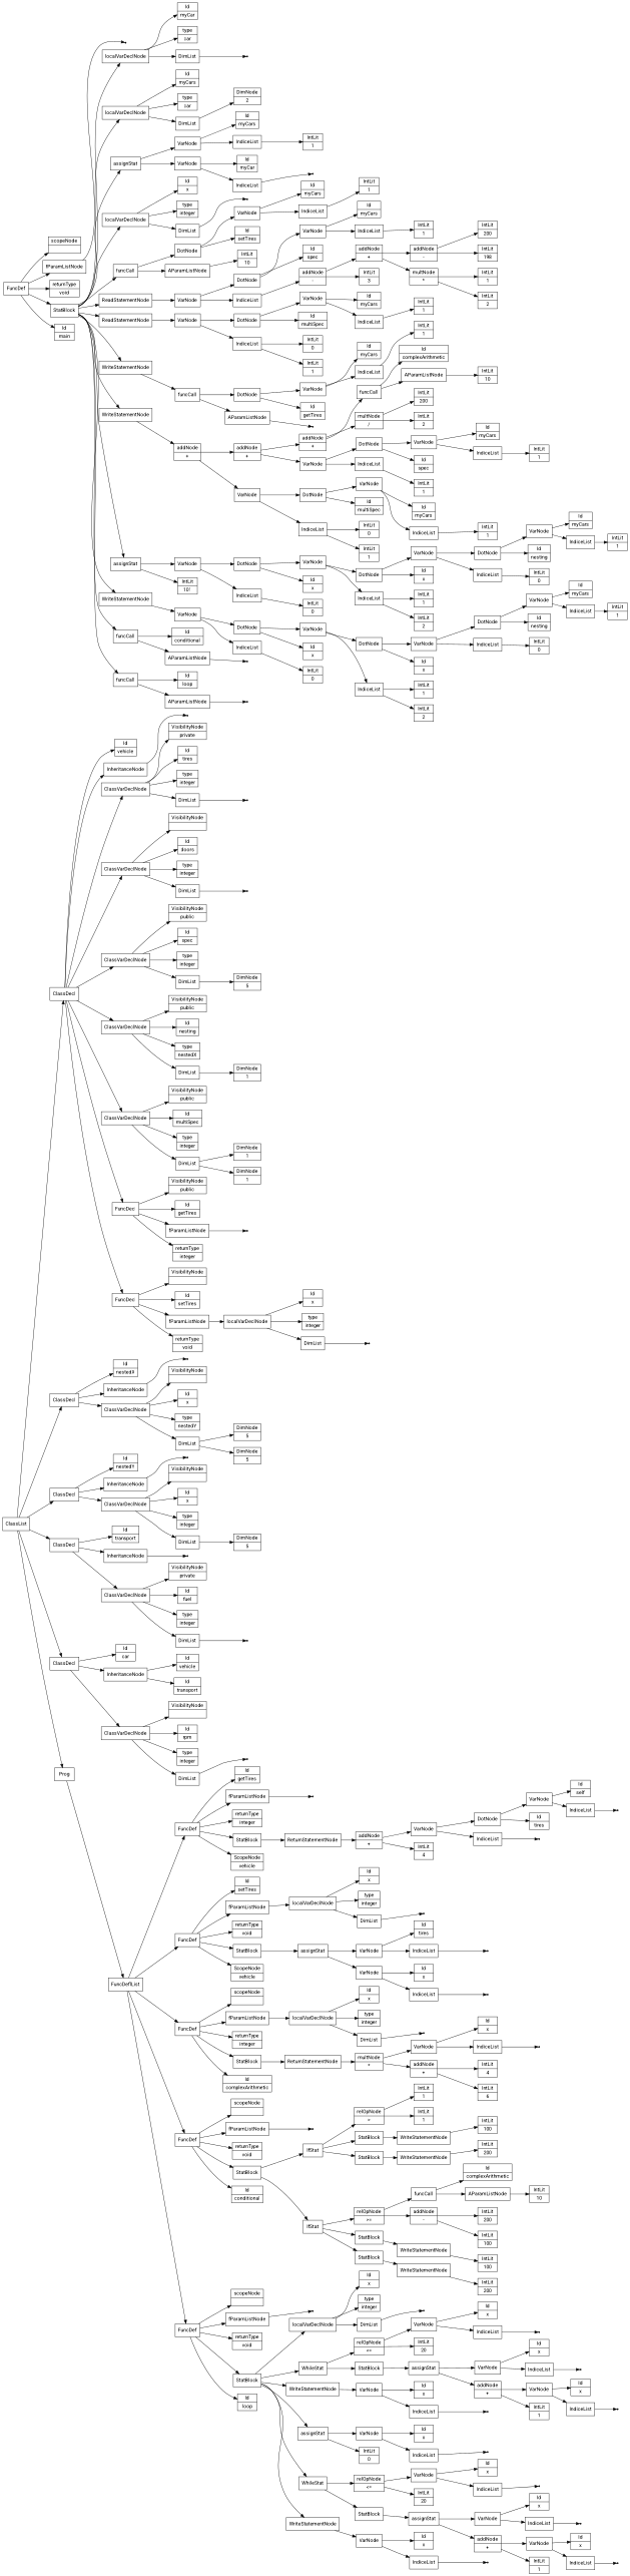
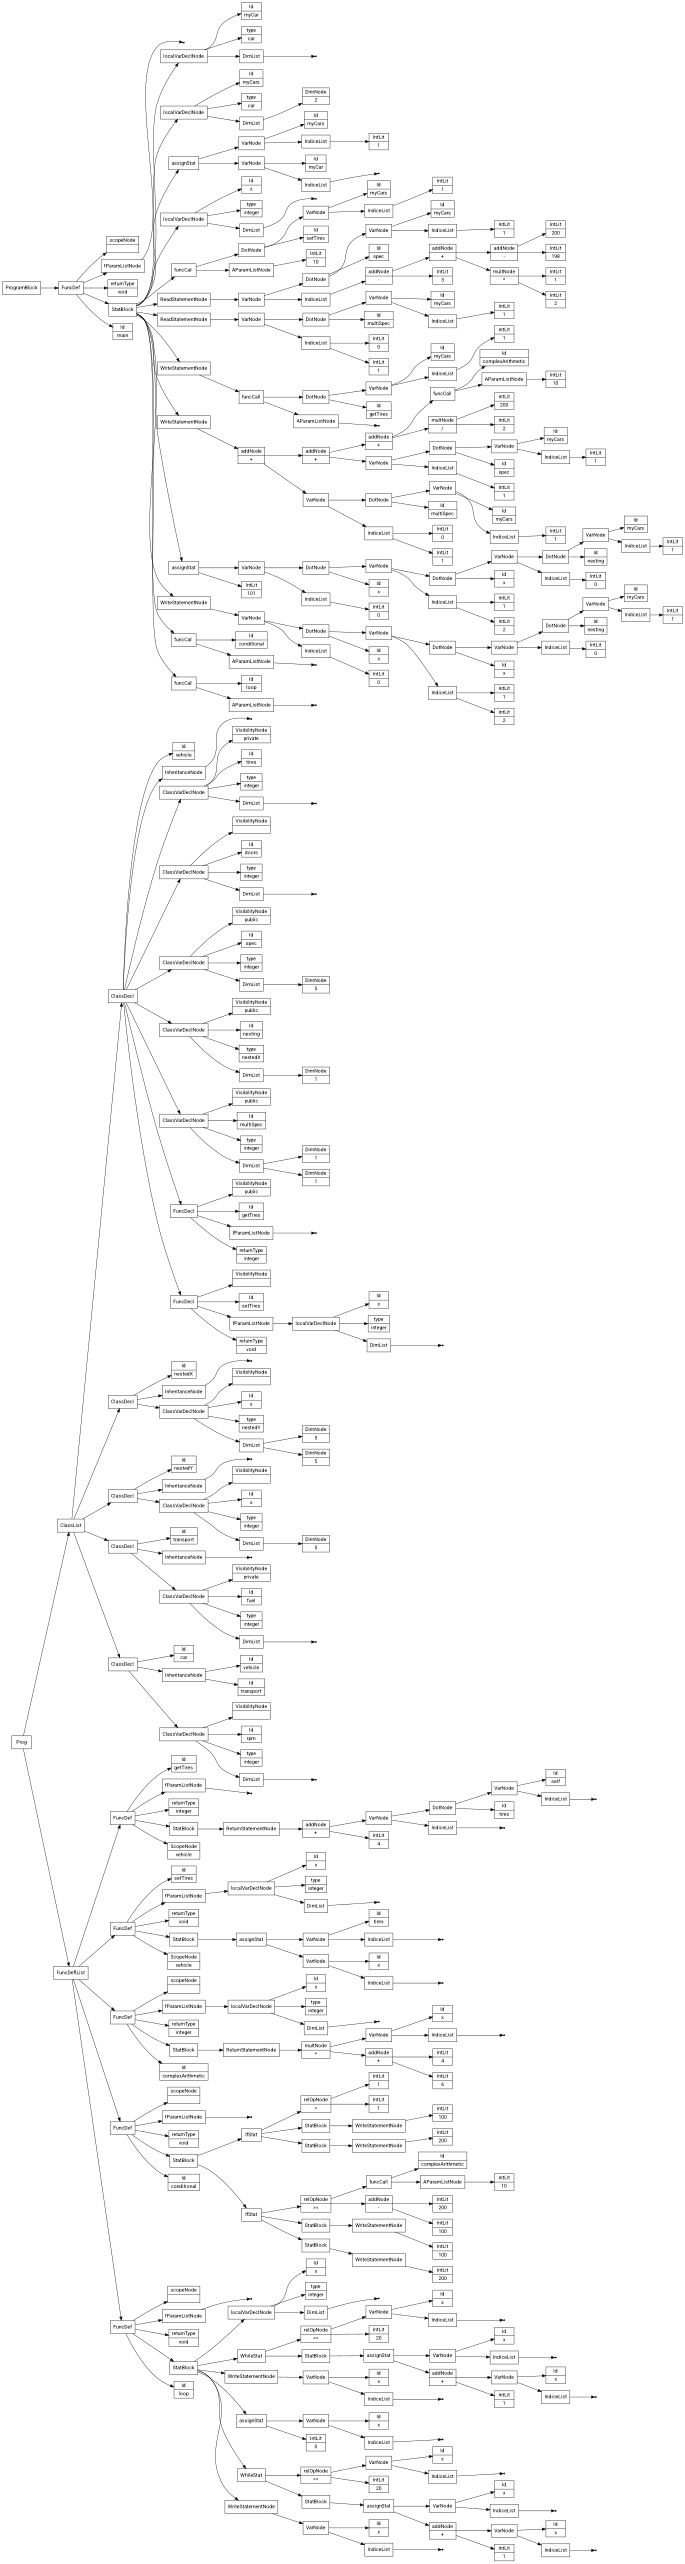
  digraph {
    fontname=Roboto
    ordering=out
    rankdir=LR
    splines=spline
    node [fontname=Roboto shape=record]
    edge [fontname=Roboto]
    n1 [label="Id|vehicle"]
    none2 [shape=point]
    n3 [label=InheritanceNode]
    n4 [label="VisibilityNode|private"]
    n5 [label="Id|tires"]
    n6 [label="type|integer"]
    none8 [shape=point]
    n8 [label=DimList]
    n9 [label=ClassVarDeclNode]
    n10 [label="VisibilityNode|"]
    n11 [label="Id|doors"]
    n12 [label="type|integer"]
    none15 [shape=point]
    n14 [label=DimList]
    n15 [label=ClassVarDeclNode]
    n16 [label="VisibilityNode|public"]
    n17 [label="Id|spec"]
    n18 [label="type|integer"]
    n19 [label="DimNode|5"]
    n20 [label=DimList]
    n21 [label=ClassVarDeclNode]
    n22 [label="VisibilityNode|public"]
    n23 [label="Id|nesting"]
    n24 [label="type|nestedX"]
    n25 [label="DimNode|1"]
    n26 [label=DimList]
    n27 [label=ClassVarDeclNode]
    n28 [label="VisibilityNode|public"]
    n29 [label="Id|multiSpec"]
    n30 [label="type|integer"]
    n31 [label="DimNode|1"]
    n32 [label="DimNode|1"]
    n33 [label=DimList]
    n34 [label=ClassVarDeclNode]
    n35 [label="VisibilityNode|public"]
    n36 [label="Id|getTires"]
    none43 [shape=point]
    n38 [label=fParamListNode]
    n39 [label="returnType|integer"]
    n40 [label=FuncDecl]
    n41 [label="VisibilityNode|"]
    n42 [label="Id|setTires"]
    n43 [label="Id|x"]
    n44 [label="type|integer"]
    none53 [shape=point]
    n46 [label=DimList]
    n47 [label=localVarDeclNode]
    n48 [label=fParamListNode]
    n49 [label="returnType|void"]
    n50 [label=FuncDecl]
    n51 [label=ClassDecl]
    n52 [label="Id|nestedX"]
    none62 [shape=point]
    n54 [label=InheritanceNode]
    n55 [label="VisibilityNode|"]
    n56 [label="Id|x"]
    n57 [label="type|nestedY"]
    n58 [label="DimNode|5"]
    n59 [label="DimNode|5"]
    n60 [label=DimList]
    n61 [label=ClassVarDeclNode]
    n62 [label=ClassDecl]
    n63 [label="Id|nestedY"]
    none75 [shape=point]
    n65 [label=InheritanceNode]
    n66 [label="VisibilityNode|"]
    n67 [label="Id|x"]
    n68 [label="type|integer"]
    n69 [label="DimNode|5"]
    n70 [label=DimList]
    n71 [label=ClassVarDeclNode]
    n72 [label=ClassDecl]
    n73 [label="Id|transport"]
    none87 [shape=point]
    n75 [label=InheritanceNode]
    n76 [label="VisibilityNode|private"]
    n77 [label="Id|fuel"]
    n78 [label="type|integer"]
    none93 [shape=point]
    n80 [label=DimList]
    n81 [label=ClassVarDeclNode]
    n82 [label=ClassDecl]
    n83 [label="Id|car"]
    n84 [label="Id|vehicle"]
    n85 [label="Id|transport"]
    n86 [label=InheritanceNode]
    n87 [label="VisibilityNode|"]
    n88 [label="Id|rpm"]
    n89 [label="type|integer"]
    none106 [shape=point]
    n91 [label=DimList]
    n92 [label=ClassVarDeclNode]
    n93 [label=ClassDecl]
    n94 [label="Id|getTires"]
    none113 [shape=point]
    n96 [label=fParamListNode]
    n97 [label="returnType|integer"]
    n98 [label="Id|self"]
    none119 [shape=point]
    n100 [label=IndiceList]
    n101 [label=VarNode]
    n102 [label="Id|tires"]
    n103 [label=DotNode]
    none125 [shape=point]
    n105 [label=IndiceList]
    n106 [label=VarNode]
    n107 [label="addNode|+"]
    n108 [label="IntLit|4"]
    n109 [label=ReturnStatementNode]
    n110 [label=StatBlock]
    n111 [label=FuncDef]
    n112 [label="ScopeNode|vehicle"]
    n113 [label="Id|setTires"]
    n114 [label="Id|x"]
    n115 [label="type|integer"]
    none139 [shape=point]
    n117 [label=DimList]
    n118 [label=localVarDeclNode]
    n119 [label=fParamListNode]
    n120 [label="returnType|void"]
    n121 [label="Id|tires"]
    none147 [shape=point]
    n123 [label=IndiceList]
    n124 [label=VarNode]
    n125 [label="Id|x"]
    none152 [shape=point]
    n127 [label=IndiceList]
    n128 [label=VarNode]
    n129 [label=assignStat]
    n130 [label=StatBlock]
    n131 [label=FuncDef]
    n132 [label="ScopeNode|vehicle"]
    n133 [label="scopeNode| "]
    none161 [shape=point]
    n135 [label=fParamListNode]
    n136 [label="returnType|void"]
    n137 [label="Id|myCar"]
    n138 [label="type|car"]
    none168 [shape=point]
    n140 [label=DimList]
    n141 [label=localVarDeclNode]
    n142 [label="Id|myCars"]
    n143 [label="type|car"]
    n144 [label="DimNode|2"]
    n145 [label=DimList]
    n146 [label=localVarDeclNode]
    n147 [label="Id|myCars"]
    n148 [label="IntLit|1"]
    n149 [label=IndiceList]
    n150 [label=VarNode]
    n151 [label="Id|myCar"]
    none184 [shape=point]
    n153 [label=IndiceList]
    n154 [label=VarNode]
    n155 [label=assignStat]
    n156 [label="Id|x"]
    n157 [label="type|integer"]
    none191 [shape=point]
    n159 [label=DimList]
    n160 [label=localVarDeclNode]
    n161 [label="Id|myCars"]
    n162 [label="IntLit|1"]
    n163 [label=IndiceList]
    n164 [label=VarNode]
    n165 [label="Id|setTires"]
    n166 [label=DotNode]
    n167 [label="IntLit|10"]
    n168 [label=AParamListNode]
    n169 [label=funcCall]
    n170 [label=ReadStatementNode]
    n171 [label=VarNode]
    n172 [label=DotNode]
    n173 [label=IndiceList]
    n174 [label="Id|myCars"]
    n175 [label="IntLit|1"]
    n176 [label=IndiceList]
    n177 [label=VarNode]
    n178 [label="Id|spec"]
    n179 [label="IntLit|200"]
    n180 [label="addNode|-"]
    n181 [label="IntLit|198"]
    n182 [label="addNode|+"]
    n183 [label="multNode|*"]
    n184 [label="IntLit|1"]
    n185 [label="IntLit|2"]
    n186 [label="addNode|-"]
    n187 [label="IntLit|3"]
    n188 [label=ReadStatementNode]
    n189 [label=VarNode]
    n190 [label=DotNode]
    n191 [label=IndiceList]
    n192 [label="Id|myCars"]
    n193 [label="IntLit|1"]
    n194 [label=IndiceList]
    n195 [label=VarNode]
    n196 [label="Id|multiSpec"]
    n197 [label="IntLit|0"]
    n198 [label="IntLit|1"]
    n199 [label="Id|myCars"]
    n200 [label="IntLit|1"]
    n201 [label=IndiceList]
    n202 [label=VarNode]
    n203 [label="Id|getTires"]
    n204 [label=DotNode]
    none246 [shape=point]
    n206 [label=AParamListNode]
    n207 [label=funcCall]
    n208 [label=WriteStatementNode]
    n209 [label="Id|complexArithmetic"]
    n210 [label="IntLit|10"]
    n211 [label=AParamListNode]
    n212 [label=funcCall]
    n213 [label="addNode|+"]
    n214 [label="multNode|/"]
    n215 [label="IntLit|200"]
    n216 [label="IntLit|2"]
    n217 [label="addNode|+"]
    n218 [label=VarNode]
    n219 [label=DotNode]
    n220 [label=IndiceList]
    n221 [label="Id|myCars"]
    n222 [label="IntLit|1"]
    n223 [label=IndiceList]
    n224 [label=VarNode]
    n225 [label="Id|spec"]
    n226 [label="IntLit|1"]
    n227 [label="addNode|+"]
    n228 [label=VarNode]
    n229 [label=DotNode]
    n230 [label=IndiceList]
    n231 [label="Id|myCars"]
    n232 [label="IntLit|1"]
    n233 [label=IndiceList]
    n234 [label=VarNode]
    n235 [label="Id|multiSpec"]
    n236 [label="IntLit|0"]
    n237 [label="IntLit|1"]
    n238 [label=WriteStatementNode]
    n239 [label="Id|myCars"]
    n240 [label="IntLit|1"]
    n241 [label=IndiceList]
    n242 [label=VarNode]
    n243 [label="Id|nesting"]
    n244 [label=DotNode]
    n245 [label="IntLit|0"]
    n246 [label=IndiceList]
    n247 [label=VarNode]
    n248 [label="Id|x"]
    n249 [label=DotNode]
    n250 [label="IntLit|1"]
    n251 [label="IntLit|2"]
    n252 [label=IndiceList]
    n253 [label=VarNode]
    n254 [label="Id|x"]
    n255 [label=DotNode]
    n256 [label="IntLit|0"]
    n257 [label=IndiceList]
    n258 [label=VarNode]
    n259 [label="IntLit|101"]
    n260 [label=assignStat]
    n261 [label="Id|myCars"]
    n262 [label="IntLit|1"]
    n263 [label=IndiceList]
    n264 [label=VarNode]
    n265 [label="Id|nesting"]
    n266 [label=DotNode]
    n267 [label="IntLit|0"]
    n268 [label=IndiceList]
    n269 [label=VarNode]
    n270 [label="Id|x"]
    n271 [label=DotNode]
    n272 [label="IntLit|1"]
    n273 [label="IntLit|2"]
    n274 [label=IndiceList]
    n275 [label=VarNode]
    n276 [label="Id|x"]
    n277 [label=DotNode]
    n278 [label="IntLit|0"]
    n279 [label=IndiceList]
    n280 [label=VarNode]
    n281 [label=WriteStatementNode]
    n282 [label="Id|conditional"]
    none338 [shape=point]
    n284 [label=AParamListNode]
    n285 [label=funcCall]
    n286 [label="Id|loop"]
    none343 [shape=point]
    n288 [label=AParamListNode]
    n289 [label=funcCall]
    n290 [label=StatBlock]
    n291 [label=FuncDef]
    n292 [label="Id|main"]
    n293 [label="scopeNode| "]
    n294 [label="Id|x"]
    n295 [label="type|integer"]
    none354 [shape=point]
    n297 [label=DimList]
    n298 [label=localVarDeclNode]
    n299 [label=fParamListNode]
    n300 [label="returnType|integer"]
    n301 [label="Id|x"]
    none362 [shape=point]
    n303 [label=IndiceList]
    n304 [label=VarNode]
    n305 [label="multNode|*"]
    n306 [label="addNode|+"]
    n307 [label="IntLit|4"]
    n308 [label="IntLit|6"]
    n309 [label=ReturnStatementNode]
    n310 [label=StatBlock]
    n311 [label=FuncDef]
    n312 [label="Id|complexArithmetic"]
    n313 [label="scopeNode| "]
    none375 [shape=point]
    n315 [label=fParamListNode]
    n316 [label="returnType|void"]
    n317 [label="IntLit|1"]
    n318 [label="relOpNode|\>"]
    n319 [label="IntLit|1"]
    n320 [label="IntLit|100"]
    n321 [label=WriteStatementNode]
    n322 [label=StatBlock]
    n323 [label="IntLit|200"]
    n324 [label=WriteStatementNode]
    n325 [label=StatBlock]
    n326 [label=IfStat]
    n327 [label="Id|complexArithmetic"]
    n328 [label="IntLit|10"]
    n329 [label=AParamListNode]
    n330 [label=funcCall]
    n331 [label="relOpNode|\>="]
    n332 [label="addNode|-"]
    n333 [label="IntLit|200"]
    n334 [label="IntLit|100"]
    n335 [label="IntLit|100"]
    n336 [label=WriteStatementNode]
    n337 [label=StatBlock]
    n338 [label="IntLit|200"]
    n339 [label=WriteStatementNode]
    n340 [label=StatBlock]
    n341 [label=IfStat]
    n342 [label=StatBlock]
    n343 [label=FuncDef]
    n344 [label="Id|conditional"]
    n345 [label="scopeNode| "]
    none414 [shape=point]
    n347 [label=fParamListNode]
    n348 [label="returnType|void"]
    n349 [label="Id|x"]
    n350 [label="type|integer"]
    none421 [shape=point]
    n352 [label=DimList]
    n353 [label=localVarDeclNode]
    n354 [label="Id|x"]
    none426 [shape=point]
    n356 [label=IndiceList]
    n357 [label=VarNode]
    n358 [label="relOpNode|\<="]
    n359 [label="IntLit|20"]
    n360 [label="Id|x"]
    none434 [shape=point]
    n362 [label=IndiceList]
    n363 [label=VarNode]
    n364 [label="Id|x"]
    none439 [shape=point]
    n366 [label=IndiceList]
    n367 [label=VarNode]
    n368 [label="addNode|+"]
    n369 [label="IntLit|1"]
    n370 [label=assignStat]
    n371 [label=StatBlock]
    n372 [label=WhileStat]
    n373 [label="Id|x"]
    none449 [shape=point]
    n375 [label=IndiceList]
    n376 [label=VarNode]
    n377 [label=WriteStatementNode]
    n378 [label="Id|x"]
    none455 [shape=point]
    n380 [label=IndiceList]
    n381 [label=VarNode]
    n382 [label="IntLit|0"]
    n383 [label=assignStat]
    n384 [label="Id|x"]
    none462 [shape=point]
    n386 [label=IndiceList]
    n387 [label=VarNode]
    n388 [label="relOpNode|\<="]
    n389 [label="IntLit|20"]
    n390 [label="Id|x"]
    none470 [shape=point]
    n392 [label=IndiceList]
    n393 [label=VarNode]
    n394 [label="Id|x"]
    none475 [shape=point]
    n396 [label=IndiceList]
    n397 [label=VarNode]
    n398 [label="addNode|+"]
    n399 [label="IntLit|1"]
    n400 [label=assignStat]
    n401 [label=StatBlock]
    n402 [label=WhileStat]
    n403 [label="Id|x"]
    none485 [shape=point]
    n405 [label=IndiceList]
    n406 [label=VarNode]
    n407 [label=WriteStatementNode]
    n408 [label=StatBlock]
    n409 [label=FuncDef]
    n410 [label="Id|loop"]
    n411 [label=ClassList]
    n412 [label=FuncDeflList]
    n413 [label=Prog]
+   n414 [label=ProgramBlock]
    n3 -> none2
    n8 -> none8
    n9 -> n4
    n9 -> n5
    n9 -> n6
    n9 -> n8
    n14 -> none15
    n15 -> n10
    n15 -> n11
    n15 -> n12
    n15 -> n14
    n20 -> n19
    n21 -> n16
    n21 -> n17
    n21 -> n18
    n21 -> n20
    n26 -> n25
    n27 -> n22
    n27 -> n23
    n27 -> n24
    n27 -> n26
    n33 -> n31
    n33 -> n32
    n34 -> n28
    n34 -> n29
    n34 -> n30
    n34 -> n33
    n38 -> none43
    n40 -> n35
    n40 -> n36
    n40 -> n38
    n40 -> n39
    n46 -> none53
    n47 -> n43
    n47 -> n44
    n47 -> n46
    n48 -> n47
    n50 -> n41
    n50 -> n42
    n50 -> n48
    n50 -> n49
    n51 -> n1
    n51 -> n3
    n51 -> n9
    n51 -> n15
    n51 -> n21
    n51 -> n27
    n51 -> n34
    n51 -> n40
    n51 -> n50
    n54 -> none62
    n60 -> n58
    n60 -> n59
    n61 -> n55
    n61 -> n56
    n61 -> n57
    n61 -> n60
    n62 -> n52
    n62 -> n54
    n62 -> n61
    n65 -> none75
    n70 -> n69
    n71 -> n66
    n71 -> n67
    n71 -> n68
    n71 -> n70
    n72 -> n63
    n72 -> n65
    n72 -> n71
    n75 -> none87
    n80 -> none93
    n81 -> n76
    n81 -> n77
    n81 -> n78
    n81 -> n80
    n82 -> n73
    n82 -> n75
    n82 -> n81
    n86 -> n84
    n86 -> n85
    n91 -> none106
    n92 -> n87
    n92 -> n88
    n92 -> n89
    n92 -> n91
    n93 -> n83
    n93 -> n86
    n93 -> n92
    n96 -> none113
    n100 -> none119
    n101 -> n98
    n101 -> n100
    n103 -> n101
    n103 -> n102
    n105 -> none125
    n106 -> n103
    n106 -> n105
    n107 -> n106
    n107 -> n108
    n109 -> n107
    n110 -> n109
    n111 -> n94
    n111 -> n96
    n111 -> n97
    n111 -> n110
    n111 -> n112
    n117 -> none139
    n118 -> n114
    n118 -> n115
    n118 -> n117
    n119 -> n118
    n123 -> none147
    n124 -> n121
    n124 -> n123
    n127 -> none152
    n128 -> n125
    n128 -> n127
    n129 -> n124
    n129 -> n128
    n130 -> n129
    n131 -> n113
    n131 -> n119
    n131 -> n120
    n131 -> n130
    n131 -> n132
    n135 -> none161
    n140 -> none168
    n141 -> n137
    n141 -> n138
    n141 -> n140
    n145 -> n144
    n146 -> n142
    n146 -> n143
    n146 -> n145
    n149 -> n148
    n150 -> n147
    n150 -> n149
    n153 -> none184
    n154 -> n151
    n154 -> n153
    n155 -> n150
    n155 -> n154
    n159 -> none191
    n160 -> n156
    n160 -> n157
    n160 -> n159
    n163 -> n162
    n164 -> n161
    n164 -> n163
    n166 -> n164
    n166 -> n165
    n168 -> n167
    n169 -> n166
    n169 -> n168
    n170 -> n171
    n171 -> n172
    n171 -> n173
    n172 -> n177
    n172 -> n178
    n173 -> n186
    n176 -> n175
    n177 -> n174
    n177 -> n176
    n180 -> n179
    n180 -> n181
    n182 -> n180
    n182 -> n183
    n183 -> n184
    n183 -> n185
    n186 -> n182
    n186 -> n187
    n188 -> n189
    n189 -> n190
    n189 -> n191
    n190 -> n195
    n190 -> n196
    n191 -> n197
    n191 -> n198
    n194 -> n193
    n195 -> n192
    n195 -> n194
    n201 -> n200
    n202 -> n199
    n202 -> n201
    n204 -> n202
    n204 -> n203
    n206 -> none246
    n207 -> n204
    n207 -> n206
    n208 -> n207
    n211 -> n210
    n212 -> n209
    n212 -> n211
    n213 -> n212
    n213 -> n214
    n214 -> n215
    n214 -> n216
    n217 -> n213
    n217 -> n218
    n218 -> n219
    n218 -> n220
    n219 -> n224
    n219 -> n225
    n220 -> n226
    n223 -> n222
    n224 -> n221
    n224 -> n223
    n227 -> n217
    n227 -> n228
    n228 -> n229
    n228 -> n230
    n229 -> n234
    n229 -> n235
    n230 -> n236
    n230 -> n237
    n233 -> n232
    n234 -> n231
    n234 -> n233
    n238 -> n227
    n241 -> n240
    n242 -> n239
    n242 -> n241
    n244 -> n242
    n244 -> n243
    n246 -> n245
    n247 -> n244
    n247 -> n246
    n249 -> n247
    n249 -> n248
    n252 -> n250
    n252 -> n251
    n253 -> n249
    n253 -> n252
    n255 -> n253
    n255 -> n254
    n257 -> n256
    n258 -> n255
    n258 -> n257
    n260 -> n258
    n260 -> n259
    n263 -> n262
    n264 -> n261
    n264 -> n263
    n266 -> n264
    n266 -> n265
    n268 -> n267
    n269 -> n266
    n269 -> n268
    n271 -> n269
    n271 -> n270
    n274 -> n272
    n274 -> n273
    n275 -> n271
    n275 -> n274
    n277 -> n275
    n277 -> n276
    n279 -> n278
    n280 -> n277
    n280 -> n279
    n281 -> n280
    n284 -> none338
    n285 -> n282
    n285 -> n284
    n288 -> none343
    n289 -> n286
    n289 -> n288
    n290 -> n141
    n290 -> n146
    n290 -> n155
    n290 -> n160
    n290 -> n169
    n290 -> n170
    n290 -> n188
    n290 -> n208
    n290 -> n238
    n290 -> n260
    n290 -> n281
    n290 -> n285
    n290 -> n289
    n291 -> n133
    n291 -> n135
    n291 -> n136
    n291 -> n290
    n291 -> n292
    n297 -> none354
    n298 -> n294
    n298 -> n295
    n298 -> n297
    n299 -> n298
    n303 -> none362
    n304 -> n301
    n304 -> n303
    n305 -> n304
    n305 -> n306
    n306 -> n307
    n306 -> n308
    n309 -> n305
    n310 -> n309
    n311 -> n293
    n311 -> n299
    n311 -> n300
    n311 -> n310
    n311 -> n312
    n315 -> none375
    n318 -> n317
    n318 -> n319
    n321 -> n320
    n322 -> n321
    n324 -> n323
    n325 -> n324
    n326 -> n318
    n326 -> n322
    n326 -> n325
    n329 -> n328
    n330 -> n327
    n330 -> n329
    n331 -> n330
    n331 -> n332
    n332 -> n333
    n332 -> n334
    n336 -> n335
    n337 -> n336
    n339 -> n338
    n340 -> n339
    n341 -> n331
    n341 -> n337
    n341 -> n340
    n342 -> n326
    n342 -> n341
    n343 -> n313
    n343 -> n315
    n343 -> n316
    n343 -> n342
    n343 -> n344
    n347 -> none414
    n352 -> none421
    n353 -> n349
    n353 -> n350
    n353 -> n352
    n356 -> none426
    n357 -> n354
    n357 -> n356
    n358 -> n357
    n358 -> n359
    n362 -> none434
    n363 -> n360
    n363 -> n362
    n366 -> none439
    n367 -> n364
    n367 -> n366
    n368 -> n367
    n368 -> n369
    n370 -> n363
    n370 -> n368
    n371 -> n370
    n372 -> n358
    n372 -> n371
    n375 -> none449
    n376 -> n373
    n376 -> n375
    n377 -> n376
    n380 -> none455
    n381 -> n378
    n381 -> n380
    n383 -> n381
    n383 -> n382
    n386 -> none462
    n387 -> n384
    n387 -> n386
    n388 -> n387
    n388 -> n389
    n392 -> none470
    n393 -> n390
    n393 -> n392
    n396 -> none475
    n397 -> n394
    n397 -> n396
    n398 -> n397
    n398 -> n399
    n400 -> n393
    n400 -> n398
    n401 -> n400
    n402 -> n388
    n402 -> n401
    n405 -> none485
    n406 -> n403
    n406 -> n405
    n407 -> n406
    n408 -> n353
    n408 -> n372
    n408 -> n377
    n408 -> n383
    n408 -> n402
    n408 -> n407
    n409 -> n345
    n409 -> n347
    n409 -> n348
    n409 -> n408
    n409 -> n410
    n411 -> n51
    n411 -> n62
    n411 -> n72
    n411 -> n82
    n411 -> n93
    n412 -> n111
    n412 -> n131
    n412 -> n311
    n412 -> n343
    n412 -> n409
-   n411 -> n413
+   n413 -> n411
    n413 -> n412
+   n414 -> n291
  }
